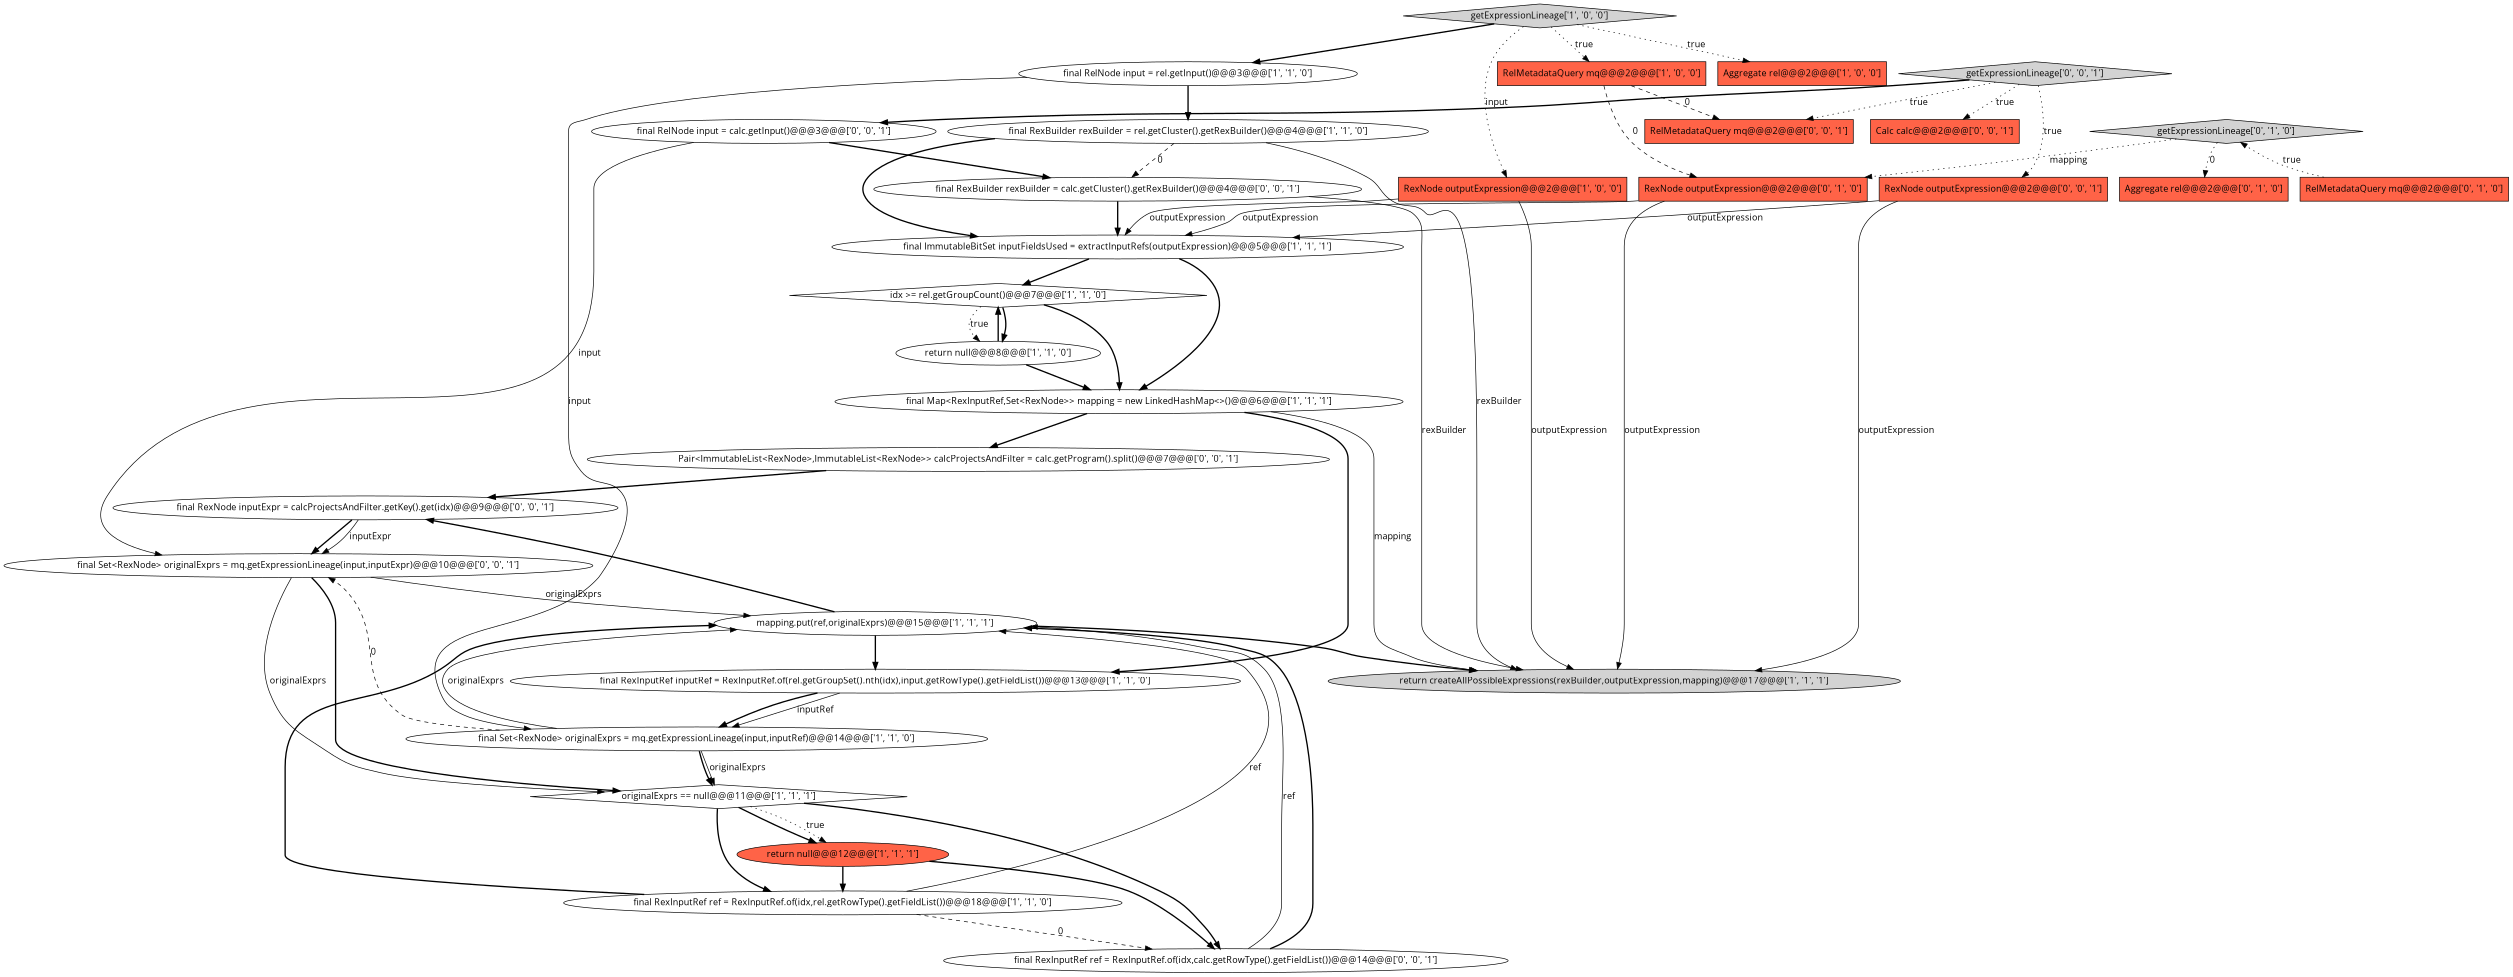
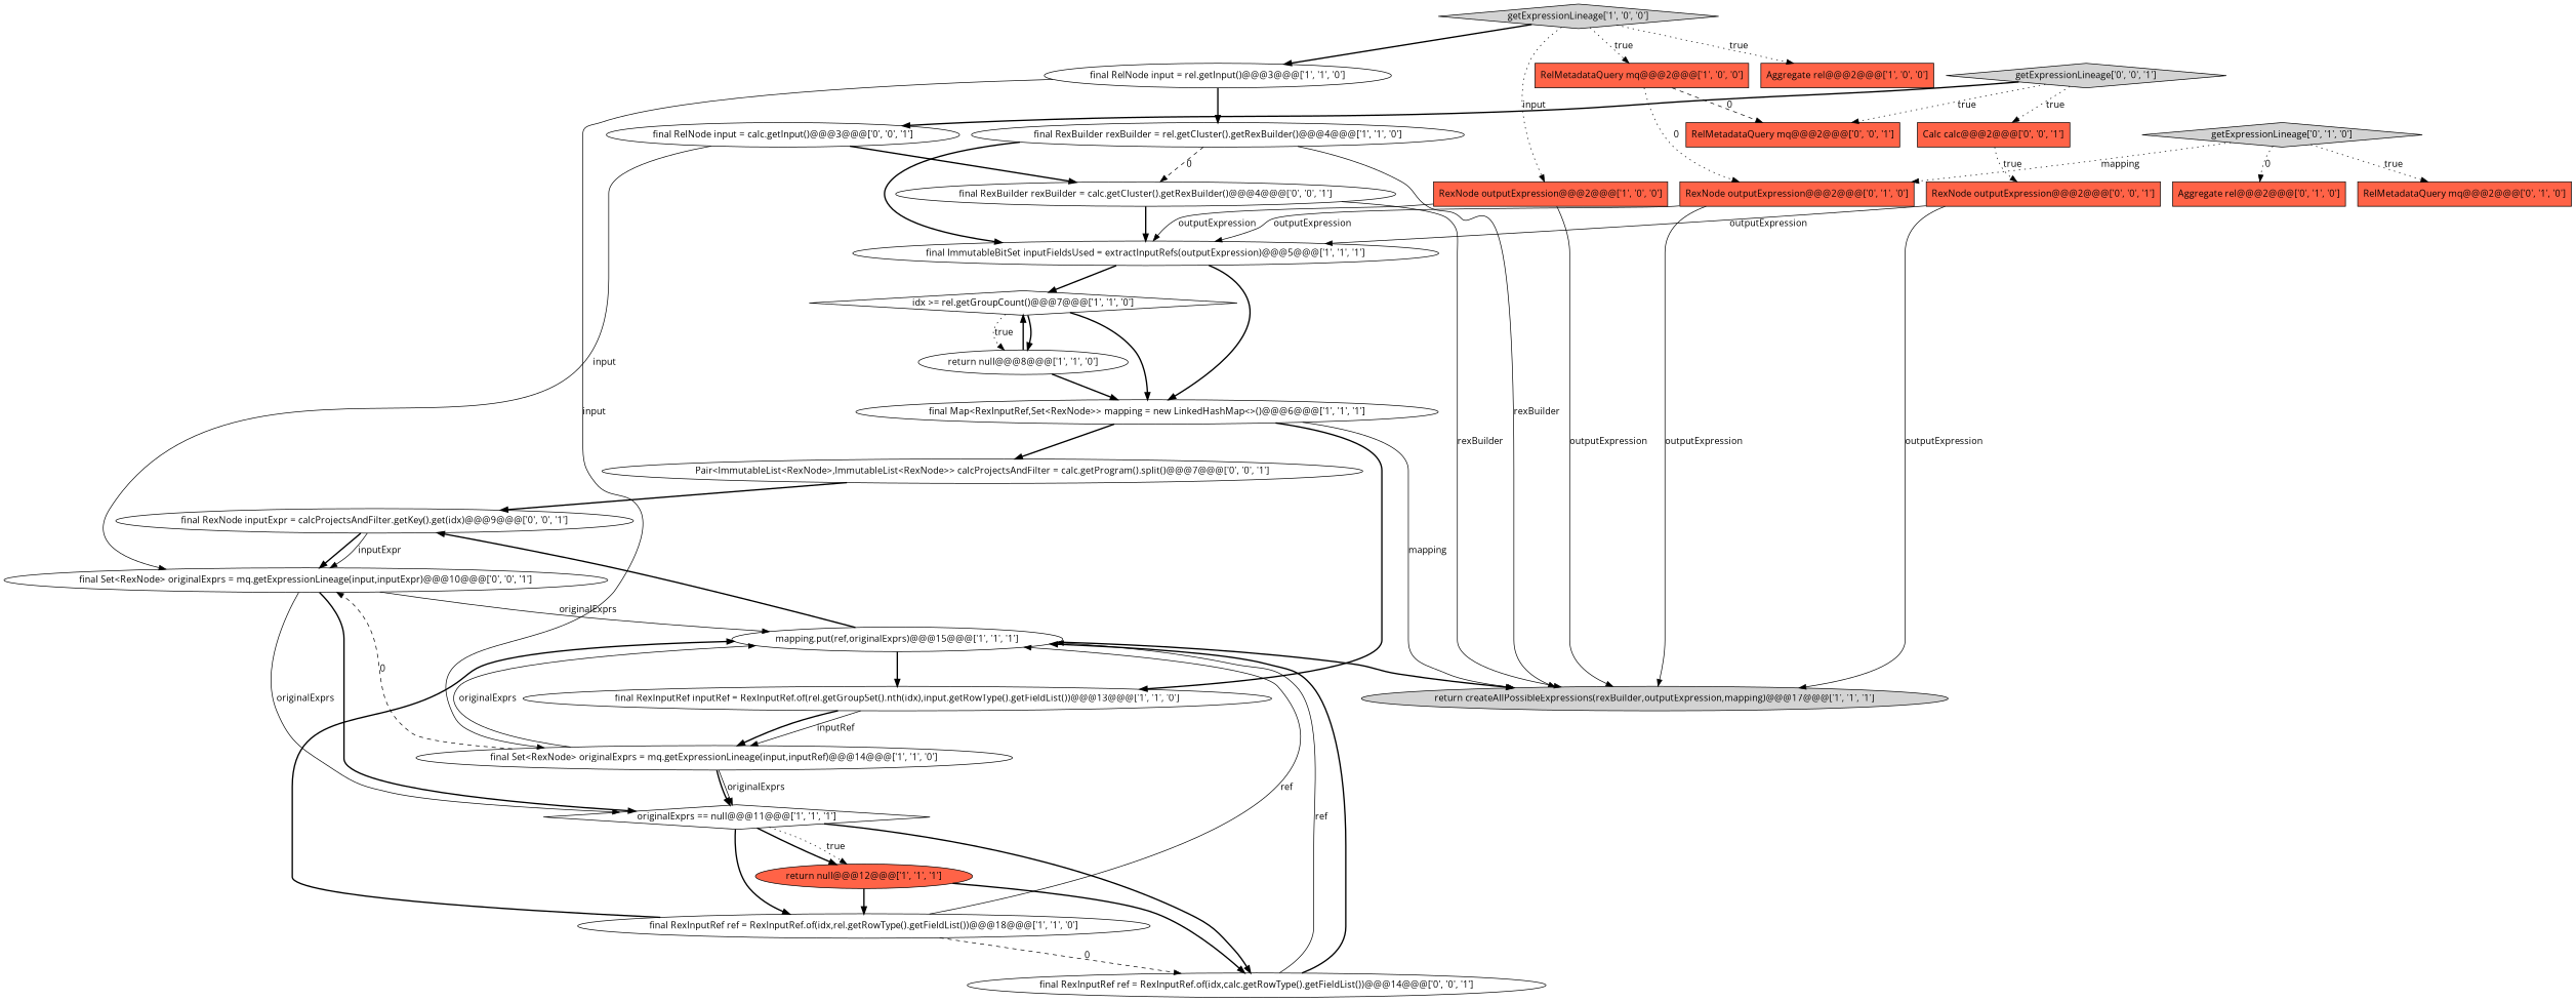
  digraph {
    fontname="Open Sans"
    node [fillcolor=white fontname="Open Sans" shape=ellipse style=filled]
    edge [fontname="Open Sans" style=bold]
    n1 [fillcolor=tomato label="RelMetadataQuery mq@@@2@@@['1', '0', '0']" shape=box]
    n2 [fillcolor=tomato label="RexNode outputExpression@@@2@@@['0', '1', '0']" shape=box]
    n3 [fillcolor=tomato label="RelMetadataQuery mq@@@2@@@['0', '0', '1']" shape=box]
    n4 [fillcolor=lightgray label="return createAllPossibleExpressions(rexBuilder,outputExpression,mapping)@@@17@@@['1', '1', '1']"]
    n5 [label="final ImmutableBitSet inputFieldsUsed = extractInputRefs(outputExpression)@@@5@@@['1', '1', '1']"]
    n6 [label="final RexBuilder rexBuilder = rel.getCluster().getRexBuilder()@@@4@@@['1', '1', '0']"]
    n7 [label="final RexBuilder rexBuilder = calc.getCluster().getRexBuilder()@@@4@@@['0', '0', '1']"]
    n8 [label="idx >= rel.getGroupCount()@@@7@@@['1', '1', '0']" shape=diamond]
    n9 [label="final Map<RexInputRef,Set<RexNode>> mapping = new LinkedHashMap<>()@@@6@@@['1', '1', '1']"]
    n10 [fillcolor=lightgray label="getExpressionLineage['1', '0', '0']" shape=diamond]
    n11 [label="final RelNode input = rel.getInput()@@@3@@@['1', '1', '0']"]
    n12 [fillcolor=tomato label="Aggregate rel@@@2@@@['1', '0', '0']" shape=box]
    n13 [fillcolor=tomato label="RexNode outputExpression@@@2@@@['1', '0', '0']" shape=box]
    n14 [label="final Set<RexNode> originalExprs = mq.getExpressionLineage(input,inputRef)@@@14@@@['1', '1', '0']"]
    n15 [label="return null@@@8@@@['1', '1', '0']"]
    n16 [label="Pair<ImmutableList<RexNode>,ImmutableList<RexNode>> calcProjectsAndFilter = calc.getProgram().split()@@@7@@@['0', '0', '1']"]
    n17 [label="final RexInputRef inputRef = RexInputRef.of(rel.getGroupSet().nth(idx),input.getRowType().getFieldList())@@@13@@@['1', '1', '0']"]
    n18 [label="final RelNode input = calc.getInput()@@@3@@@['0', '0', '1']"]
    n19 [label="final Set<RexNode> originalExprs = mq.getExpressionLineage(input,inputExpr)@@@10@@@['0', '0', '1']"]
    n20 [label="mapping.put(ref,originalExprs)@@@15@@@['1', '1', '1']"]
    n21 [label="originalExprs == null@@@11@@@['1', '1', '1']" shape=diamond]
    n22 [label="final RexInputRef ref = RexInputRef.of(idx,rel.getRowType().getFieldList())@@@18@@@['1', '1', '0']"]
    n23 [label="final RexInputRef ref = RexInputRef.of(idx,calc.getRowType().getFieldList())@@@14@@@['0', '0', '1']"]
    n24 [label="final RexNode inputExpr = calcProjectsAndFilter.getKey().get(idx)@@@9@@@['0', '0', '1']"]
    n25 [fillcolor=tomato label="Calc calc@@@2@@@['0', '0', '1']" shape=box]
    n26 [fillcolor=tomato label="return null@@@12@@@['1', '1', '1']"]
    n27 [fillcolor=tomato label="Aggregate rel@@@2@@@['0', '1', '0']" shape=box]
    n28 [fillcolor=lightgray label="getExpressionLineage['0', '1', '0']" shape=diamond]
    n29 [fillcolor=tomato label="RelMetadataQuery mq@@@2@@@['0', '1', '0']" shape=box]
    n30 [fillcolor=tomato label="RexNode outputExpression@@@2@@@['0', '0', '1']" shape=box]
    n31 [fillcolor=lightgray label="getExpressionLineage['0', '0', '1']" shape=diamond]
-   n1 -> n2 [label=0 style=dashed]
+   n1 -> n2 [label=0 style=dotted]
    n1 -> n3 [label=0 style=dashed]
    n2 -> n4 [label=outputExpression style=solid]
    n2 -> n5 [label=outputExpression style=solid]
    n5 -> n8
    n5 -> n9
    n6 -> n4 [label=rexBuilder style=solid]
    n6 -> n5
    n6 -> n7 [label=0 style=dashed]
    n7 -> n4 [label=rexBuilder style=solid]
    n7 -> n5
    n8 -> n9
    n8 -> n15
    n8 -> n15 [label=true style=dotted]
    n9 -> n4 [label=mapping style=solid]
    n9 -> n16
    n9 -> n17
    n10 -> n1 [label=true style=dotted]
    n10 -> n11
    n10 -> n12 [label=true style=dotted]
    n10 -> n13 [label=input style=dotted]
    n11 -> n6
    n11 -> n14 [label=input style=solid]
    n13 -> n4 [label=outputExpression style=solid]
    n13 -> n5 [label=outputExpression style=solid]
    n14 -> n19 [label=0 style=dashed]
    n14 -> n20 [label=originalExprs style=solid]
    n14 -> n21 [label=originalExprs style=solid]
    n14 -> n21
    n15 -> n8
    n15 -> n9
    n16 -> n24
    n17 -> n14 [label=inputRef style=solid]
    n17 -> n14
    n18 -> n7
    n18 -> n19 [label=input style=solid]
    n19 -> n20 [label=originalExprs style=solid]
    n19 -> n21
    n19 -> n21 [label=originalExprs style=solid]
    n20 -> n4
    n20 -> n17
    n20 -> n24
    n21 -> n22
    n21 -> n23
    n21 -> n26 [label=true style=dotted]
    n21 -> n26
    n22 -> n20
    n22 -> n20 [label=ref style=solid]
    n22 -> n23 [label=0 style=dashed]
    n23 -> n20 [label=ref style=solid]
    n23 -> n20
    n24 -> n19
    n24 -> n19 [label=inputExpr style=solid]
    n26 -> n22
    n26 -> n23
    n28 -> n2 [label=mapping style=dotted]
    n28 -> n27 [label=0 style=dotted]
-   n29 -> n28 [label=true style=dotted]
+   n28 -> n29 [label=true style=dotted]
    n30 -> n4 [label=outputExpression style=solid]
    n30 -> n5 [label=outputExpression style=solid]
    n31 -> n3 [label=true style=dotted]
    n31 -> n18
    n31 -> n25 [label=true style=dotted]
-   n31 -> n30 [label=true style=dotted]
+   n25 -> n30 [label=true style=dotted]
  }
